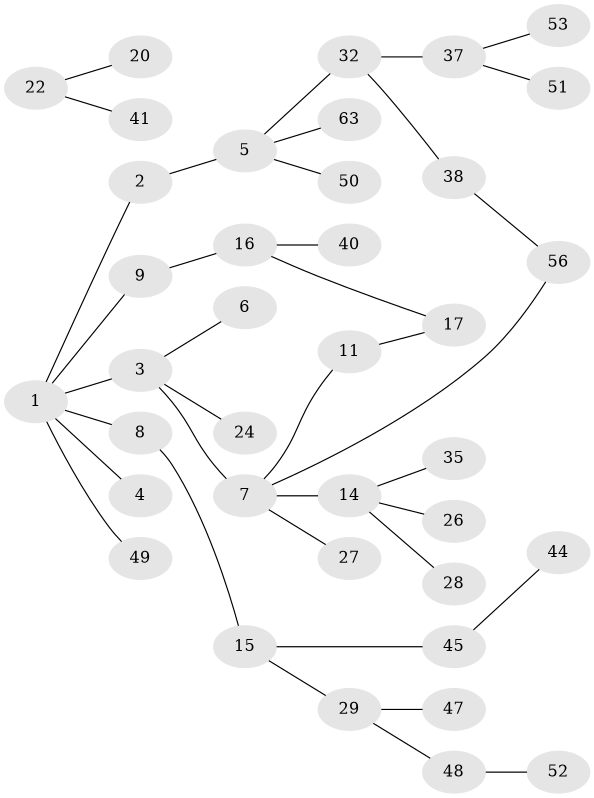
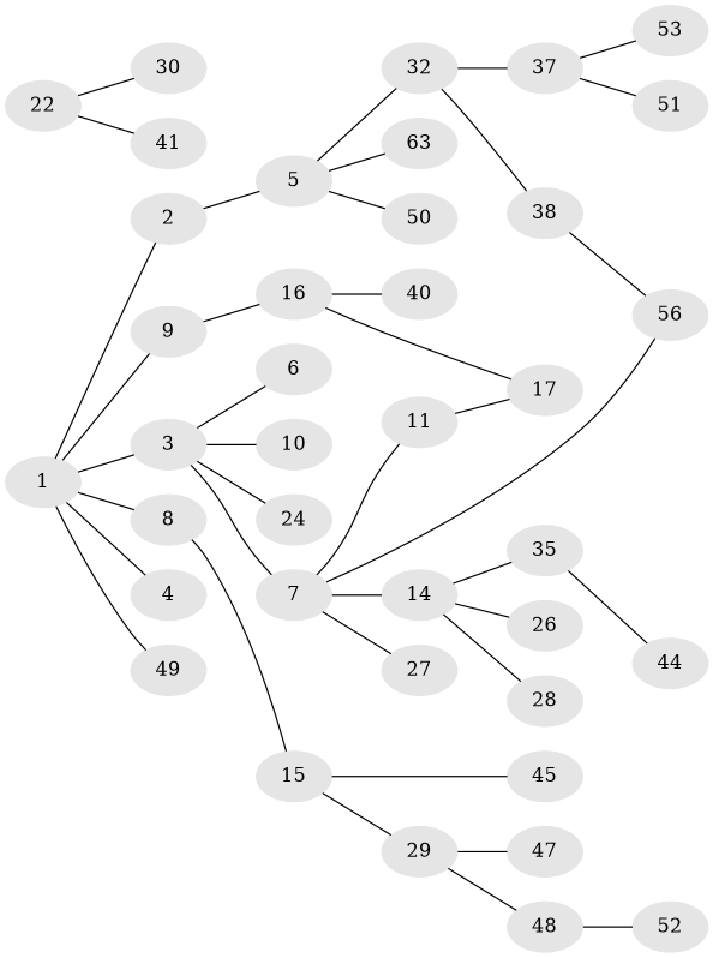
  graph {
    fontname="DejaVu Serif"
    rankdir=LR
    node [color=gray90 fontname="DejaVu Serif" style=filled]
    edge [fontname="DejaVu Serif"]
    1 [super="+36"]
    2 [super="+12"]
    3 [super="+19"]
    4
    8
    9 [super="+13"]
    49
    5 [super="+25"]
    6 [super="+64"]
    7 [super="+18"]
+   10 [super="+57"]
    24
    15 [super="+23"]
    16 [super="+34"]
    n15 [label=50 super="+54"]
    32 [super="+33"]
    63
    11 [super="+60"]
    14 [super="+21"]
    27 [super="+43"]
    56 [super="+59"]
    37 [super="+42"]
    38 [super="+39"]
    17 [super="+58"]
    26
    28
    35
    29 [super="+31"]
    45 [super="+50"]
    40
    22 [super="+46"]
-   30 [label=20]
+   30
    41
    44 [super="+62"]
    47
    48
    52 [super="+61"]
    51
    53
    1 -- 2
    1 -- 3
    1 -- 4
    1 -- 8
    1 -- 9
    1 -- 49
    2 -- 5
    3 -- 6
    3 -- 7
+   3 -- 10
    3 -- 24
    8 -- 15
    9 -- 16
    5 -- n15
    5 -- 32
    5 -- 63
    7 -- 11
    7 -- 14
    7 -- 27
    7 -- 56
    15 -- 29
    15 -- 45
    16 -- 17
    16 -- 40
    32 -- 37
    32 -- 38
    11 -- 17
    14 -- 26
    14 -- 28
    14 -- 35
    37 -- 51
    37 -- 53
    38 -- 56
-   45 -- 44
+   35 -- 44
    29 -- 47
    29 -- 48
    22 -- 30
    22 -- 41
    48 -- 52
  }
